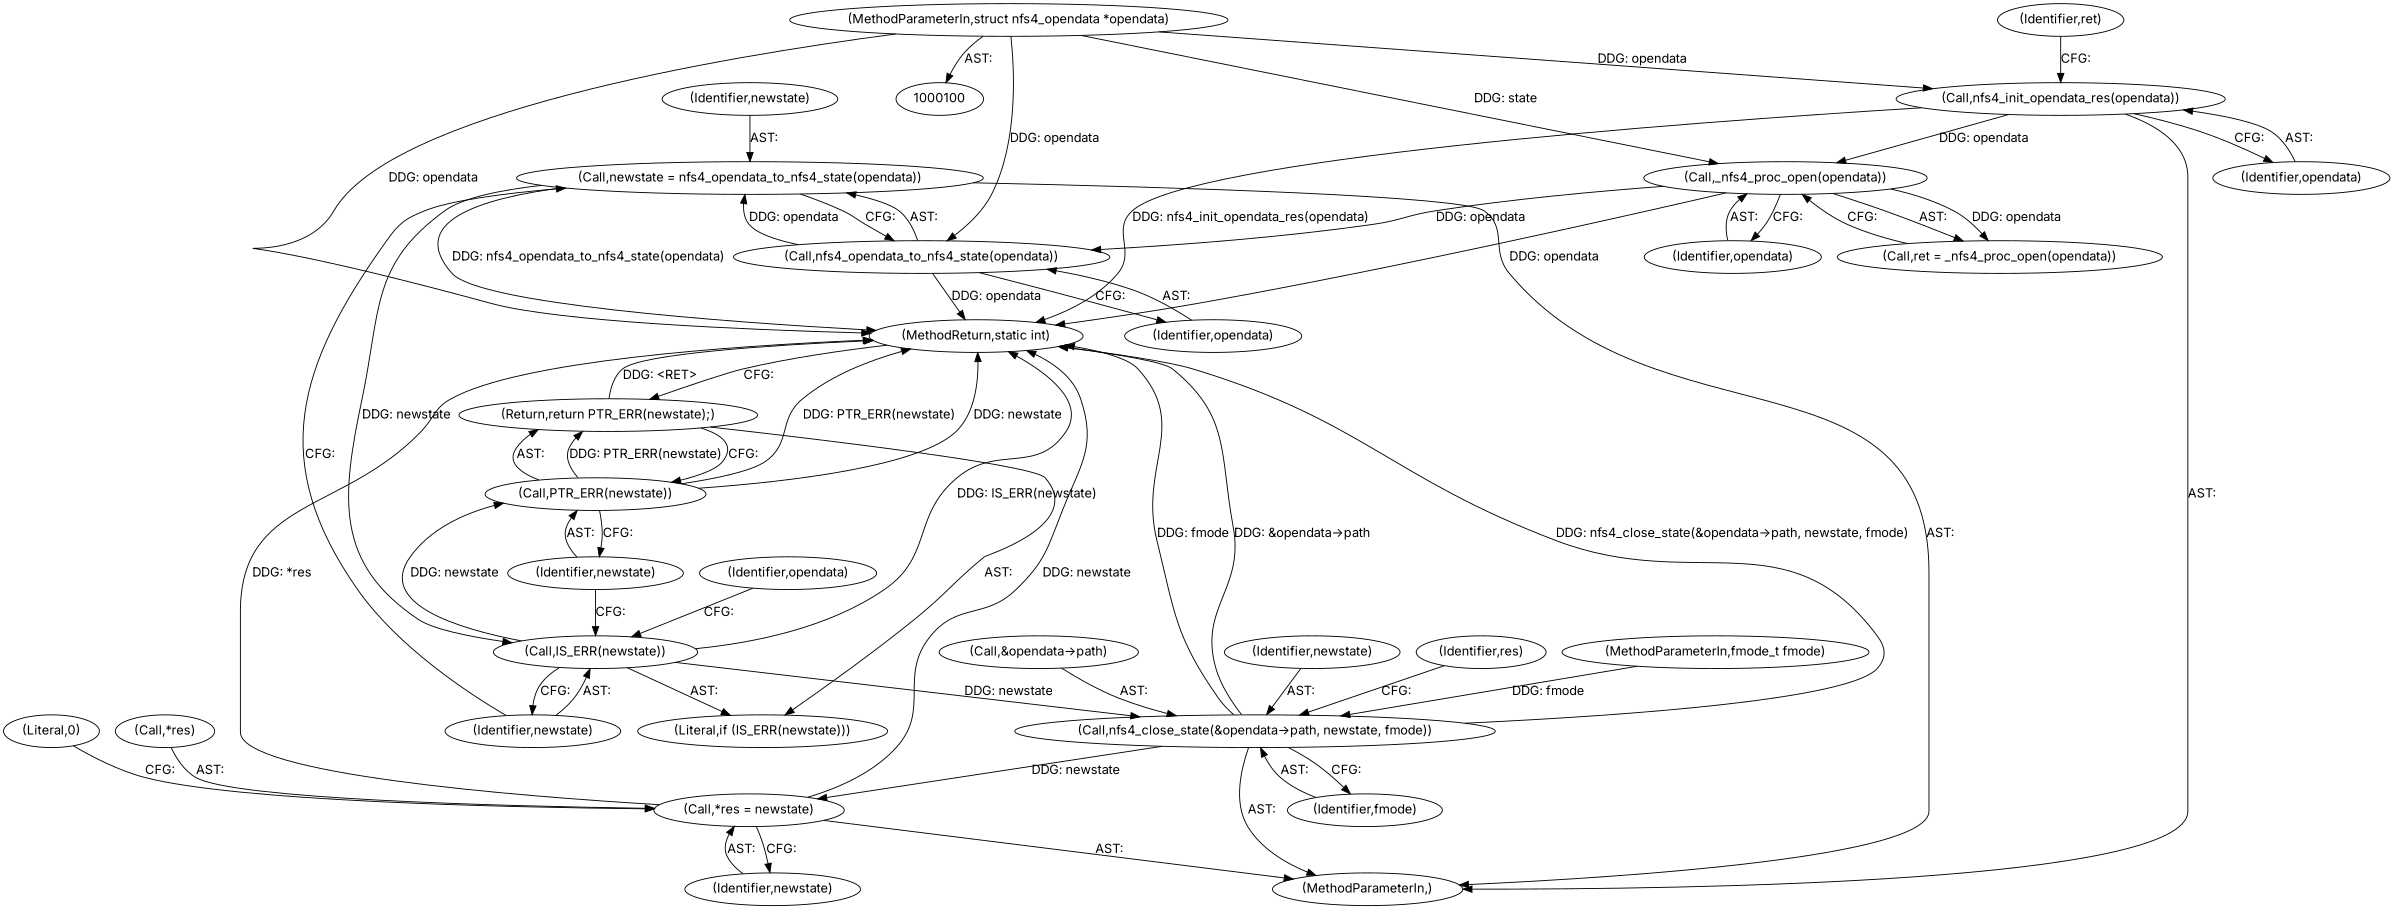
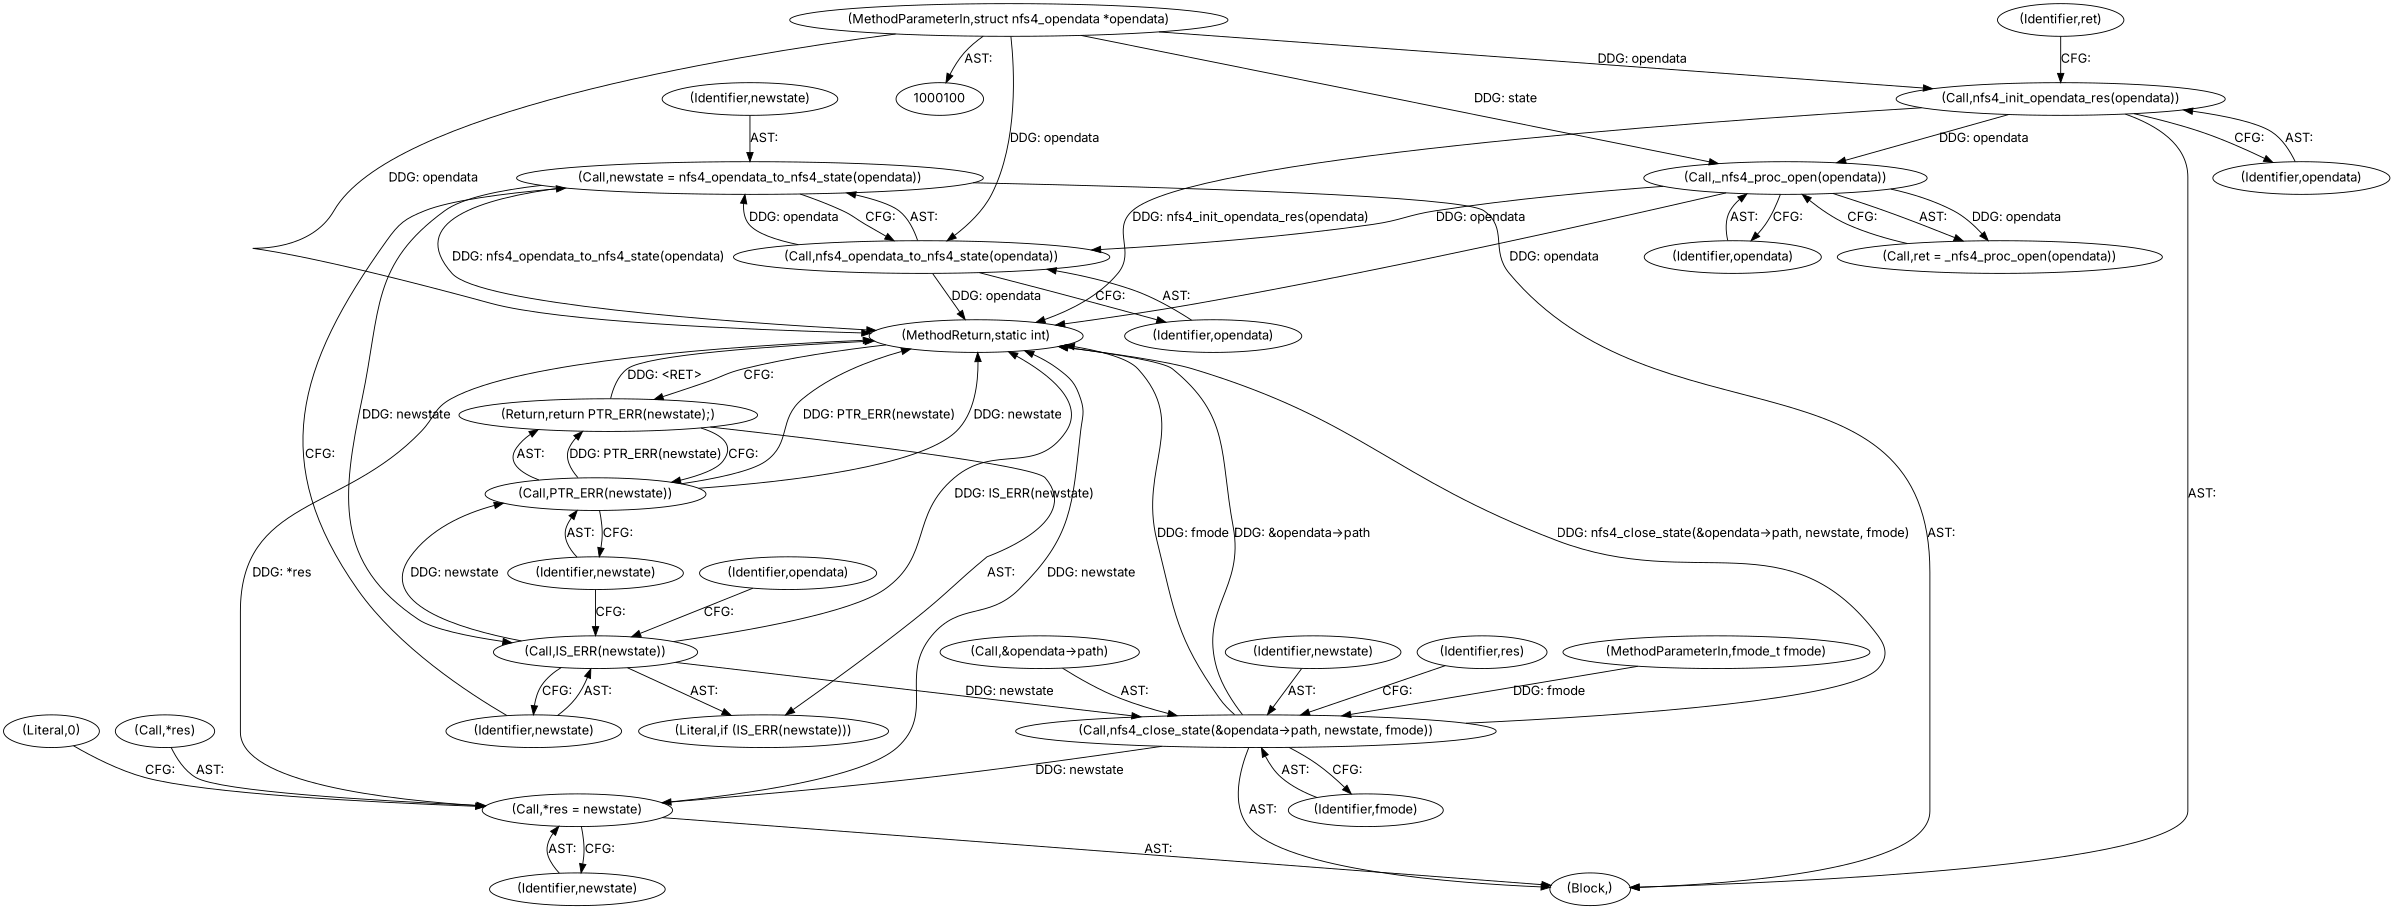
  digraph {
    fontname=Inter
    node [fontname=Inter]
    edge [fontname=Inter]
    n1 [label="(Call,newstate = nfs4_opendata_to_nfs4_state(opendata))"]
    n2 [label="(Call,nfs4_opendata_to_nfs4_state(opendata))"]
    n3 [label="(Call,IS_ERR(newstate))"]
-   n4 [label="(MethodParameterIn,)"]
+   n4 [label="(Block,)"]
    n5 [label="(MethodReturn,static int)"]
    n6 [label="(Identifier,opendata)"]
    n7 [label="(Call,PTR_ERR(newstate))"]
    n8 [label="(Call,nfs4_close_state(&opendata->path, newstate, fmode))"]
    n9 [label="(Identifier,newstate)"]
    n10 [label="(Literal,if (IS_ERR(newstate)))"]
    n11 [label="(Return,return PTR_ERR(newstate);)"]
    n12 [label="(Call,_nfs4_proc_open(opendata))"]
    n13 [label="(Call,ret = _nfs4_proc_open(opendata))"]
    n14 [label="(Identifier,opendata)"]
    n15 [label="(Call,nfs4_init_opendata_res(opendata))"]
    n16 [label="(Identifier,opendata)"]
    n17 [label="(MethodParameterIn,struct nfs4_opendata *opendata)"]
    1000100
    n19 [label="(Identifier,newstate)"]
    n20 [label="(Call,*res = newstate)"]
    n21 [label="(Identifier,fmode)"]
    n22 [label="(Identifier,newstate)"]
    n23 [label="(Identifier,newstate)"]
    n24 [label="(Identifier,res)"]
    n25 [label="(MethodParameterIn,fmode_t fmode)"]
    n26 [label="(Literal,0)"]
    n27 [label="(Call,*res)"]
    n28 [label="(Identifier,opendata)"]
    n29 [label="(Identifier,newstate)"]
    n30 [label="(Identifier,ret)"]
    n31 [label="(Call,&opendata->path)"]
    n1 -> n2 [label="CFG: "]
    n1 -> n3 [label="DDG: newstate"]
    n1 -> n4 [label="AST: "]
    n1 -> n5 [label="DDG: nfs4_opendata_to_nfs4_state(opendata)"]
    n2 -> n1 [label="AST: "]
    n2 -> n1 [label="DDG: opendata"]
    n2 -> n5 [label="DDG: opendata"]
    n2 -> n6 [label="CFG: "]
    n3 -> n5 [label="DDG: IS_ERR(newstate)"]
    n3 -> n7 [label="DDG: newstate"]
    n3 -> n8 [label="DDG: newstate"]
    n3 -> n9 [label="CFG: "]
    n3 -> n10 [label="AST: "]
    n5 -> n11 [label="CFG: "]
    n6 -> n2 [label="AST: "]
    n7 -> n5 [label="DDG: PTR_ERR(newstate)"]
    n7 -> n5 [label="DDG: newstate"]
    n7 -> n11 [label="AST: "]
    n7 -> n11 [label="DDG: PTR_ERR(newstate)"]
    n7 -> n19 [label="CFG: "]
    n8 -> n4 [label="AST: "]
    n8 -> n5 [label="DDG: &opendata->path"]
    n8 -> n5 [label="DDG: fmode"]
    n8 -> n5 [label="DDG: nfs4_close_state(&opendata->path, newstate, fmode)"]
    n8 -> n20 [label="DDG: newstate"]
    n8 -> n21 [label="CFG: "]
    n9 -> n1 [label="CFG: "]
    n9 -> n3 [label="AST: "]
    n11 -> n5 [label="DDG: <RET>"]
    n11 -> n7 [label="CFG: "]
    n11 -> n10 [label="AST: "]
    n12 -> n2 [label="DDG: opendata"]
    n12 -> n5 [label="DDG: opendata"]
    n12 -> n13 [label="AST: "]
    n12 -> n13 [label="DDG: opendata"]
    n12 -> n14 [label="CFG: "]
    n13 -> n12 [label="CFG: "]
    n14 -> n12 [label="AST: "]
    n15 -> n4 [label="AST: "]
    n15 -> n5 [label="DDG: nfs4_init_opendata_res(opendata)"]
    n15 -> n12 [label="DDG: opendata"]
    n15 -> n16 [label="CFG: "]
    n16 -> n15 [label="AST: "]
    n17 -> n2 [label="DDG: opendata"]
    n17 -> n5 [label="DDG: opendata"]
    n17 -> n12 [label="DDG: state"]
    n17 -> n15 [label="DDG: opendata"]
    n17 -> 1000100 [label="AST: "]
    n19 -> n3 [label="CFG: "]
    n19 -> n7 [label="AST: "]
    n20 -> n4 [label="AST: "]
    n20 -> n5 [label="DDG: newstate"]
    n20 -> n5 [label="DDG: *res"]
    n20 -> n22 [label="CFG: "]
    n21 -> n8 [label="AST: "]
    n22 -> n20 [label="AST: "]
    n23 -> n8 [label="AST: "]
    n24 -> n8 [label="CFG: "]
    n25 -> n8 [label="DDG: fmode"]
    n26 -> n20 [label="CFG: "]
    n27 -> n20 [label="AST: "]
    n28 -> n3 [label="CFG: "]
    n29 -> n1 [label="AST: "]
    n30 -> n15 [label="CFG: "]
    n31 -> n8 [label="AST: "]
  }
